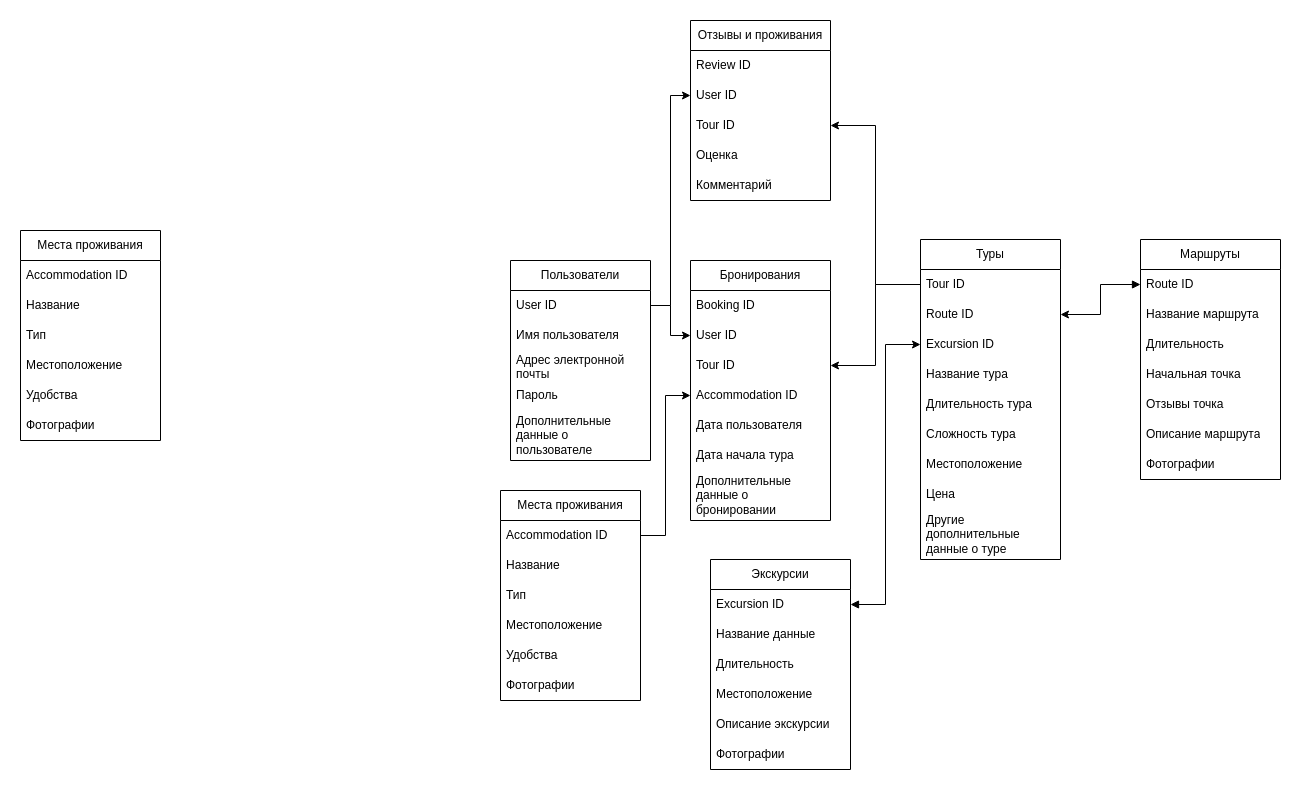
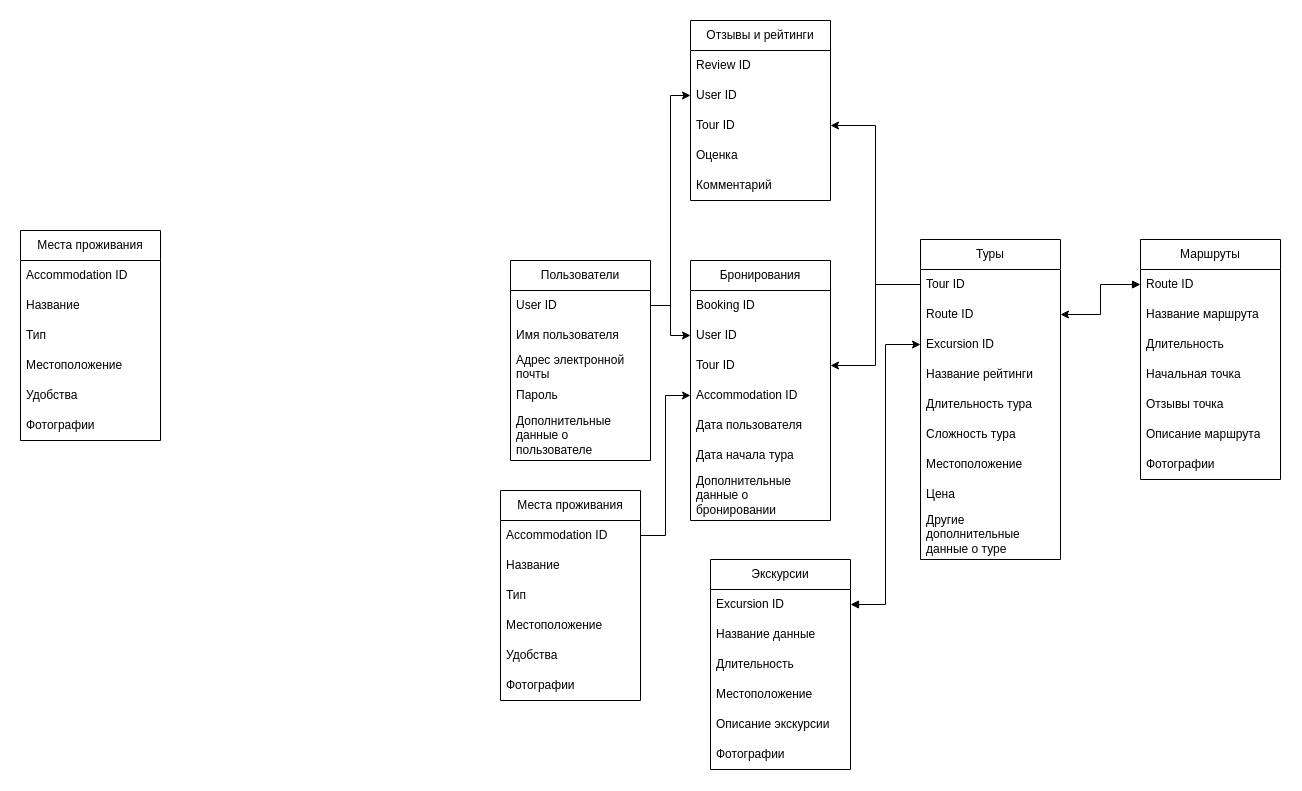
  <mxCell id="0" />
  <mxCell id="1" parent="0" />
  <mxCell id="2" value="Места проживания" style="swimlane;fontStyle=0;childLayout=stackLayout;horizontal=1;startSize=30;horizontalStack=0;resizeParent=1;resizeParentMax=0;resizeLast=0;collapsible=1;marginBottom=0;whiteSpace=wrap;html=1;" vertex="1" parent="1"><mxGeometry x="500" y="490" width="140" height="210" as="geometry" /></mxCell>
  <mxCell id="3" value="Accommodation ID" style="text;strokeColor=none;fillColor=none;align=left;verticalAlign=middle;spacingLeft=4;spacingRight=4;overflow=hidden;points=[[0,0.5],[1,0.5]];portConstraint=eastwest;rotatable=0;whiteSpace=wrap;html=1;" vertex="1" parent="2"><mxGeometry y="30" width="140" height="30" as="geometry" /></mxCell>
  <mxCell id="4" value="Название" style="text;strokeColor=none;fillColor=none;align=left;verticalAlign=middle;spacingLeft=4;spacingRight=4;overflow=hidden;points=[[0,0.5],[1,0.5]];portConstraint=eastwest;rotatable=0;whiteSpace=wrap;html=1;" vertex="1" parent="2"><mxGeometry y="60" width="140" height="30" as="geometry" /></mxCell>
  <mxCell id="5" value="Тип" style="text;strokeColor=none;fillColor=none;align=left;verticalAlign=middle;spacingLeft=4;spacingRight=4;overflow=hidden;points=[[0,0.5],[1,0.5]];portConstraint=eastwest;rotatable=0;whiteSpace=wrap;html=1;" vertex="1" parent="2"><mxGeometry y="90" width="140" height="30" as="geometry" /></mxCell>
  <mxCell id="6" value="Местоположение" style="text;strokeColor=none;fillColor=none;align=left;verticalAlign=middle;spacingLeft=4;spacingRight=4;overflow=hidden;points=[[0,0.5],[1,0.5]];portConstraint=eastwest;rotatable=0;whiteSpace=wrap;html=1;" vertex="1" parent="2"><mxGeometry y="120" width="140" height="30" as="geometry" /></mxCell>
  <mxCell id="7" value="Удобства" style="text;strokeColor=none;fillColor=none;align=left;verticalAlign=middle;spacingLeft=4;spacingRight=4;overflow=hidden;points=[[0,0.5],[1,0.5]];portConstraint=eastwest;rotatable=0;whiteSpace=wrap;html=1;" vertex="1" parent="2"><mxGeometry y="150" width="140" height="30" as="geometry" /></mxCell>
  <mxCell id="8" value="Фотографии" style="text;strokeColor=none;fillColor=none;align=left;verticalAlign=middle;spacingLeft=4;spacingRight=4;overflow=hidden;points=[[0,0.5],[1,0.5]];portConstraint=eastwest;rotatable=0;whiteSpace=wrap;html=1;" vertex="1" parent="2"><mxGeometry y="180" width="140" height="30" as="geometry" /></mxCell>
- <mxCell id="9" value="Отзывы и проживания" style="swimlane;fontStyle=0;childLayout=stackLayout;horizontal=1;startSize=30;horizontalStack=0;resizeParent=1;resizeParentMax=0;resizeLast=0;collapsible=1;marginBottom=0;whiteSpace=wrap;html=1;" vertex="1" parent="1"><mxGeometry x="690" y="20" width="140" height="180" as="geometry" /></mxCell>
+ <mxCell id="9" value="Отзывы и рейтинги" style="swimlane;fontStyle=0;childLayout=stackLayout;horizontal=1;startSize=30;horizontalStack=0;resizeParent=1;resizeParentMax=0;resizeLast=0;collapsible=1;marginBottom=0;whiteSpace=wrap;html=1;" vertex="1" parent="1"><mxGeometry x="690" y="20" width="140" height="180" as="geometry" /></mxCell>
  <mxCell id="10" value="Review ID" style="text;strokeColor=none;fillColor=none;align=left;verticalAlign=middle;spacingLeft=4;spacingRight=4;overflow=hidden;points=[[0,0.5],[1,0.5]];portConstraint=eastwest;rotatable=0;whiteSpace=wrap;html=1;" vertex="1" parent="9"><mxGeometry y="30" width="140" height="30" as="geometry" /></mxCell>
  <mxCell id="11" value="User ID" style="text;strokeColor=none;fillColor=none;align=left;verticalAlign=middle;spacingLeft=4;spacingRight=4;overflow=hidden;points=[[0,0.5],[1,0.5]];portConstraint=eastwest;rotatable=0;whiteSpace=wrap;html=1;" vertex="1" parent="9"><mxGeometry y="60" width="140" height="30" as="geometry" /></mxCell>
  <mxCell id="12" value="Tour ID" style="text;strokeColor=none;fillColor=none;align=left;verticalAlign=middle;spacingLeft=4;spacingRight=4;overflow=hidden;points=[[0,0.5],[1,0.5]];portConstraint=eastwest;rotatable=0;whiteSpace=wrap;html=1;" vertex="1" parent="9"><mxGeometry y="90" width="140" height="30" as="geometry" /></mxCell>
  <mxCell id="13" value="Оценка" style="text;strokeColor=none;fillColor=none;align=left;verticalAlign=middle;spacingLeft=4;spacingRight=4;overflow=hidden;points=[[0,0.5],[1,0.5]];portConstraint=eastwest;rotatable=0;whiteSpace=wrap;html=1;" vertex="1" parent="9"><mxGeometry y="120" width="140" height="30" as="geometry" /></mxCell>
  <mxCell id="14" value="Комментарий" style="text;strokeColor=none;fillColor=none;align=left;verticalAlign=middle;spacingLeft=4;spacingRight=4;overflow=hidden;points=[[0,0.5],[1,0.5]];portConstraint=eastwest;rotatable=0;whiteSpace=wrap;html=1;" vertex="1" parent="9"><mxGeometry y="150" width="140" height="30" as="geometry" /></mxCell>
  <mxCell id="15" value="Бронирования" style="swimlane;fontStyle=0;childLayout=stackLayout;horizontal=1;startSize=30;horizontalStack=0;resizeParent=1;resizeParentMax=0;resizeLast=0;collapsible=1;marginBottom=0;whiteSpace=wrap;html=1;" vertex="1" parent="1"><mxGeometry x="690" y="260" width="140" height="260" as="geometry" /></mxCell>
  <mxCell id="16" value="Booking ID" style="text;strokeColor=none;fillColor=none;align=left;verticalAlign=middle;spacingLeft=4;spacingRight=4;overflow=hidden;points=[[0,0.5],[1,0.5]];portConstraint=eastwest;rotatable=0;whiteSpace=wrap;html=1;" vertex="1" parent="15"><mxGeometry y="30" width="140" height="30" as="geometry" /></mxCell>
  <mxCell id="17" value="User ID" style="text;strokeColor=none;fillColor=none;align=left;verticalAlign=middle;spacingLeft=4;spacingRight=4;overflow=hidden;points=[[0,0.5],[1,0.5]];portConstraint=eastwest;rotatable=0;whiteSpace=wrap;html=1;" vertex="1" parent="15"><mxGeometry y="60" width="140" height="30" as="geometry" /></mxCell>
  <mxCell id="18" value="Tour ID" style="text;strokeColor=none;fillColor=none;align=left;verticalAlign=middle;spacingLeft=4;spacingRight=4;overflow=hidden;points=[[0,0.5],[1,0.5]];portConstraint=eastwest;rotatable=0;whiteSpace=wrap;html=1;" vertex="1" parent="15"><mxGeometry y="90" width="140" height="30" as="geometry" /></mxCell>
  <mxCell id="19" value="Accommodation ID" style="text;strokeColor=none;fillColor=none;align=left;verticalAlign=middle;spacingLeft=4;spacingRight=4;overflow=hidden;points=[[0,0.5],[1,0.5]];portConstraint=eastwest;rotatable=0;whiteSpace=wrap;html=1;" vertex="1" parent="15"><mxGeometry y="120" width="140" height="30" as="geometry" /></mxCell>
  <mxCell id="20" value="Дата пользователя" style="text;strokeColor=none;fillColor=none;align=left;verticalAlign=middle;spacingLeft=4;spacingRight=4;overflow=hidden;points=[[0,0.5],[1,0.5]];portConstraint=eastwest;rotatable=0;whiteSpace=wrap;html=1;" vertex="1" parent="15"><mxGeometry y="150" width="140" height="30" as="geometry" /></mxCell>
  <mxCell id="21" value="Дата начала тура" style="text;strokeColor=none;fillColor=none;align=left;verticalAlign=middle;spacingLeft=4;spacingRight=4;overflow=hidden;points=[[0,0.5],[1,0.5]];portConstraint=eastwest;rotatable=0;whiteSpace=wrap;html=1;" vertex="1" parent="15"><mxGeometry y="180" width="140" height="30" as="geometry" /></mxCell>
  <mxCell id="22" value="Дополнительные данные о бронировании" style="text;strokeColor=none;fillColor=none;align=left;verticalAlign=middle;spacingLeft=4;spacingRight=4;overflow=hidden;points=[[0,0.5],[1,0.5]];portConstraint=eastwest;rotatable=0;whiteSpace=wrap;html=1;" vertex="1" parent="15"><mxGeometry y="210" width="140" height="50" as="geometry" /></mxCell>
  <mxCell id="23" value="Пользователи" style="swimlane;fontStyle=0;childLayout=stackLayout;horizontal=1;startSize=30;horizontalStack=0;resizeParent=1;resizeParentMax=0;resizeLast=0;collapsible=1;marginBottom=0;whiteSpace=wrap;html=1;" vertex="1" parent="1"><mxGeometry x="510" y="260" width="140" height="200" as="geometry" /></mxCell>
  <mxCell id="24" value="User ID" style="text;strokeColor=none;fillColor=none;align=left;verticalAlign=middle;spacingLeft=4;spacingRight=4;overflow=hidden;points=[[0,0.5],[1,0.5]];portConstraint=eastwest;rotatable=0;whiteSpace=wrap;html=1;" vertex="1" parent="23"><mxGeometry y="30" width="140" height="30" as="geometry" /></mxCell>
  <mxCell id="25" value="Имя пользователя" style="text;strokeColor=none;fillColor=none;align=left;verticalAlign=middle;spacingLeft=4;spacingRight=4;overflow=hidden;points=[[0,0.5],[1,0.5]];portConstraint=eastwest;rotatable=0;whiteSpace=wrap;html=1;" vertex="1" parent="23"><mxGeometry y="60" width="140" height="30" as="geometry" /></mxCell>
  <mxCell id="26" value="Адрес электронной почты" style="text;strokeColor=none;fillColor=none;align=left;verticalAlign=middle;spacingLeft=4;spacingRight=4;overflow=hidden;points=[[0,0.5],[1,0.5]];portConstraint=eastwest;rotatable=0;whiteSpace=wrap;html=1;" vertex="1" parent="23"><mxGeometry y="90" width="140" height="30" as="geometry" /></mxCell>
  <mxCell id="27" value="Пароль" style="text;strokeColor=none;fillColor=none;align=left;verticalAlign=middle;spacingLeft=4;spacingRight=4;overflow=hidden;points=[[0,0.5],[1,0.5]];portConstraint=eastwest;rotatable=0;whiteSpace=wrap;html=1;" vertex="1" parent="23"><mxGeometry y="120" width="140" height="30" as="geometry" /></mxCell>
  <mxCell id="28" value="Дополнительные данные о пользователе" style="text;strokeColor=none;fillColor=none;align=left;verticalAlign=middle;spacingLeft=4;spacingRight=4;overflow=hidden;points=[[0,0.5],[1,0.5]];portConstraint=eastwest;rotatable=0;whiteSpace=wrap;html=1;" vertex="1" parent="23"><mxGeometry y="150" width="140" height="50" as="geometry" /></mxCell>
  <mxCell id="29" value="Туры" style="swimlane;fontStyle=0;childLayout=stackLayout;horizontal=1;startSize=30;horizontalStack=0;resizeParent=1;resizeParentMax=0;resizeLast=0;collapsible=1;marginBottom=0;whiteSpace=wrap;html=1;" vertex="1" parent="1"><mxGeometry x="920" y="239" width="140" height="320" as="geometry" /></mxCell>
  <mxCell id="30" value="Tour ID" style="text;strokeColor=none;fillColor=none;align=left;verticalAlign=middle;spacingLeft=4;spacingRight=4;overflow=hidden;points=[[0,0.5],[1,0.5]];portConstraint=eastwest;rotatable=0;whiteSpace=wrap;html=1;" vertex="1" parent="29"><mxGeometry y="30" width="140" height="30" as="geometry" /></mxCell>
  <mxCell id="31" value="Route ID" style="text;strokeColor=none;fillColor=none;align=left;verticalAlign=middle;spacingLeft=4;spacingRight=4;overflow=hidden;points=[[0,0.5],[1,0.5]];portConstraint=eastwest;rotatable=0;whiteSpace=wrap;html=1;" vertex="1" parent="29"><mxGeometry y="60" width="140" height="30" as="geometry" /></mxCell>
  <mxCell id="32" value="Excursion ID" style="text;strokeColor=none;fillColor=none;align=left;verticalAlign=middle;spacingLeft=4;spacingRight=4;overflow=hidden;points=[[0,0.5],[1,0.5]];portConstraint=eastwest;rotatable=0;whiteSpace=wrap;html=1;" vertex="1" parent="29"><mxGeometry y="90" width="140" height="30" as="geometry" /></mxCell>
- <mxCell id="33" value="Название тура" style="text;strokeColor=none;fillColor=none;align=left;verticalAlign=middle;spacingLeft=4;spacingRight=4;overflow=hidden;points=[[0,0.5],[1,0.5]];portConstraint=eastwest;rotatable=0;whiteSpace=wrap;html=1;" vertex="1" parent="29"><mxGeometry y="120" width="140" height="30" as="geometry" /></mxCell>
+ <mxCell id="33" value="Название рейтинги" style="text;strokeColor=none;fillColor=none;align=left;verticalAlign=middle;spacingLeft=4;spacingRight=4;overflow=hidden;points=[[0,0.5],[1,0.5]];portConstraint=eastwest;rotatable=0;whiteSpace=wrap;html=1;" vertex="1" parent="29"><mxGeometry y="120" width="140" height="30" as="geometry" /></mxCell>
  <mxCell id="34" value="Длительность тура" style="text;strokeColor=none;fillColor=none;align=left;verticalAlign=middle;spacingLeft=4;spacingRight=4;overflow=hidden;points=[[0,0.5],[1,0.5]];portConstraint=eastwest;rotatable=0;whiteSpace=wrap;html=1;" vertex="1" parent="29"><mxGeometry y="150" width="140" height="30" as="geometry" /></mxCell>
  <mxCell id="35" value="Сложность тура" style="text;strokeColor=none;fillColor=none;align=left;verticalAlign=middle;spacingLeft=4;spacingRight=4;overflow=hidden;points=[[0,0.5],[1,0.5]];portConstraint=eastwest;rotatable=0;whiteSpace=wrap;html=1;" vertex="1" parent="29"><mxGeometry y="180" width="140" height="30" as="geometry" /></mxCell>
  <mxCell id="36" value="Местоположение" style="text;strokeColor=none;fillColor=none;align=left;verticalAlign=middle;spacingLeft=4;spacingRight=4;overflow=hidden;points=[[0,0.5],[1,0.5]];portConstraint=eastwest;rotatable=0;whiteSpace=wrap;html=1;" vertex="1" parent="29"><mxGeometry y="210" width="140" height="30" as="geometry" /></mxCell>
  <mxCell id="37" value="Цена" style="text;strokeColor=none;fillColor=none;align=left;verticalAlign=middle;spacingLeft=4;spacingRight=4;overflow=hidden;points=[[0,0.5],[1,0.5]];portConstraint=eastwest;rotatable=0;whiteSpace=wrap;html=1;" vertex="1" parent="29"><mxGeometry y="240" width="140" height="30" as="geometry" /></mxCell>
  <mxCell id="38" value="Другие дополнительные данные о туре" style="text;strokeColor=none;fillColor=none;align=left;verticalAlign=middle;spacingLeft=4;spacingRight=4;overflow=hidden;points=[[0,0.5],[1,0.5]];portConstraint=eastwest;rotatable=0;whiteSpace=wrap;html=1;" vertex="1" parent="29"><mxGeometry y="270" width="140" height="50" as="geometry" /></mxCell>
  <mxCell id="39" value="Места проживания" style="swimlane;fontStyle=0;childLayout=stackLayout;horizontal=1;startSize=30;horizontalStack=0;resizeParent=1;resizeParentMax=0;resizeLast=0;collapsible=1;marginBottom=0;whiteSpace=wrap;html=1;" vertex="1" parent="1"><mxGeometry x="20" y="230" width="140" height="210" as="geometry" /></mxCell>
  <mxCell id="40" value="Accommodation ID" style="text;strokeColor=none;fillColor=none;align=left;verticalAlign=middle;spacingLeft=4;spacingRight=4;overflow=hidden;points=[[0,0.5],[1,0.5]];portConstraint=eastwest;rotatable=0;whiteSpace=wrap;html=1;" vertex="1" parent="39"><mxGeometry y="30" width="140" height="30" as="geometry" /></mxCell>
  <mxCell id="41" value="Название" style="text;strokeColor=none;fillColor=none;align=left;verticalAlign=middle;spacingLeft=4;spacingRight=4;overflow=hidden;points=[[0,0.5],[1,0.5]];portConstraint=eastwest;rotatable=0;whiteSpace=wrap;html=1;" vertex="1" parent="39"><mxGeometry y="60" width="140" height="30" as="geometry" /></mxCell>
  <mxCell id="42" value="Тип" style="text;strokeColor=none;fillColor=none;align=left;verticalAlign=middle;spacingLeft=4;spacingRight=4;overflow=hidden;points=[[0,0.5],[1,0.5]];portConstraint=eastwest;rotatable=0;whiteSpace=wrap;html=1;" vertex="1" parent="39"><mxGeometry y="90" width="140" height="30" as="geometry" /></mxCell>
  <mxCell id="43" value="Местоположение" style="text;strokeColor=none;fillColor=none;align=left;verticalAlign=middle;spacingLeft=4;spacingRight=4;overflow=hidden;points=[[0,0.5],[1,0.5]];portConstraint=eastwest;rotatable=0;whiteSpace=wrap;html=1;" vertex="1" parent="39"><mxGeometry y="120" width="140" height="30" as="geometry" /></mxCell>
  <mxCell id="44" value="Удобства" style="text;strokeColor=none;fillColor=none;align=left;verticalAlign=middle;spacingLeft=4;spacingRight=4;overflow=hidden;points=[[0,0.5],[1,0.5]];portConstraint=eastwest;rotatable=0;whiteSpace=wrap;html=1;" vertex="1" parent="39"><mxGeometry y="150" width="140" height="30" as="geometry" /></mxCell>
  <mxCell id="45" value="Фотографии" style="text;strokeColor=none;fillColor=none;align=left;verticalAlign=middle;spacingLeft=4;spacingRight=4;overflow=hidden;points=[[0,0.5],[1,0.5]];portConstraint=eastwest;rotatable=0;whiteSpace=wrap;html=1;" vertex="1" parent="39"><mxGeometry y="180" width="140" height="30" as="geometry" /></mxCell>
  <mxCell id="46" value="Экскурсии" style="swimlane;fontStyle=0;childLayout=stackLayout;horizontal=1;startSize=30;horizontalStack=0;resizeParent=1;resizeParentMax=0;resizeLast=0;collapsible=1;marginBottom=0;whiteSpace=wrap;html=1;" vertex="1" parent="1"><mxGeometry x="710" y="559" width="140" height="210" as="geometry" /></mxCell>
  <mxCell id="47" value="Excursion ID" style="text;strokeColor=none;fillColor=none;align=left;verticalAlign=middle;spacingLeft=4;spacingRight=4;overflow=hidden;points=[[0,0.5],[1,0.5]];portConstraint=eastwest;rotatable=0;whiteSpace=wrap;html=1;" vertex="1" parent="46"><mxGeometry y="30" width="140" height="30" as="geometry" /></mxCell>
  <mxCell id="48" value="Название данные" style="text;strokeColor=none;fillColor=none;align=left;verticalAlign=middle;spacingLeft=4;spacingRight=4;overflow=hidden;points=[[0,0.5],[1,0.5]];portConstraint=eastwest;rotatable=0;whiteSpace=wrap;html=1;" vertex="1" parent="46"><mxGeometry y="60" width="140" height="30" as="geometry" /></mxCell>
  <mxCell id="49" value="Длительность" style="text;strokeColor=none;fillColor=none;align=left;verticalAlign=middle;spacingLeft=4;spacingRight=4;overflow=hidden;points=[[0,0.5],[1,0.5]];portConstraint=eastwest;rotatable=0;whiteSpace=wrap;html=1;" vertex="1" parent="46"><mxGeometry y="90" width="140" height="30" as="geometry" /></mxCell>
  <mxCell id="50" value="Местоположение" style="text;strokeColor=none;fillColor=none;align=left;verticalAlign=middle;spacingLeft=4;spacingRight=4;overflow=hidden;points=[[0,0.5],[1,0.5]];portConstraint=eastwest;rotatable=0;whiteSpace=wrap;html=1;" vertex="1" parent="46"><mxGeometry y="120" width="140" height="30" as="geometry" /></mxCell>
  <mxCell id="51" value="Описание экскурсии" style="text;strokeColor=none;fillColor=none;align=left;verticalAlign=middle;spacingLeft=4;spacingRight=4;overflow=hidden;points=[[0,0.5],[1,0.5]];portConstraint=eastwest;rotatable=0;whiteSpace=wrap;html=1;" vertex="1" parent="46"><mxGeometry y="150" width="140" height="30" as="geometry" /></mxCell>
  <mxCell id="52" value="Фотографии" style="text;strokeColor=none;fillColor=none;align=left;verticalAlign=middle;spacingLeft=4;spacingRight=4;overflow=hidden;points=[[0,0.5],[1,0.5]];portConstraint=eastwest;rotatable=0;whiteSpace=wrap;html=1;" vertex="1" parent="46"><mxGeometry y="180" width="140" height="30" as="geometry" /></mxCell>
  <mxCell id="53" value="Маршруты" style="swimlane;fontStyle=0;childLayout=stackLayout;horizontal=1;startSize=30;horizontalStack=0;resizeParent=1;resizeParentMax=0;resizeLast=0;collapsible=1;marginBottom=0;whiteSpace=wrap;html=1;" vertex="1" parent="1"><mxGeometry x="1140" y="239" width="140" height="240" as="geometry" /></mxCell>
  <mxCell id="54" value="Route ID" style="text;strokeColor=none;fillColor=none;align=left;verticalAlign=middle;spacingLeft=4;spacingRight=4;overflow=hidden;points=[[0,0.5],[1,0.5]];portConstraint=eastwest;rotatable=0;whiteSpace=wrap;html=1;" vertex="1" parent="53"><mxGeometry y="30" width="140" height="30" as="geometry" /></mxCell>
  <mxCell id="55" value="Название маршрута" style="text;strokeColor=none;fillColor=none;align=left;verticalAlign=middle;spacingLeft=4;spacingRight=4;overflow=hidden;points=[[0,0.5],[1,0.5]];portConstraint=eastwest;rotatable=0;whiteSpace=wrap;html=1;" vertex="1" parent="53"><mxGeometry y="60" width="140" height="30" as="geometry" /></mxCell>
  <mxCell id="56" value="Длительность" style="text;strokeColor=none;fillColor=none;align=left;verticalAlign=middle;spacingLeft=4;spacingRight=4;overflow=hidden;points=[[0,0.5],[1,0.5]];portConstraint=eastwest;rotatable=0;whiteSpace=wrap;html=1;" vertex="1" parent="53"><mxGeometry y="90" width="140" height="30" as="geometry" /></mxCell>
  <mxCell id="57" value="Начальная точка" style="text;strokeColor=none;fillColor=none;align=left;verticalAlign=middle;spacingLeft=4;spacingRight=4;overflow=hidden;points=[[0,0.5],[1,0.5]];portConstraint=eastwest;rotatable=0;whiteSpace=wrap;html=1;" vertex="1" parent="53"><mxGeometry y="120" width="140" height="30" as="geometry" /></mxCell>
  <mxCell id="58" value="Отзывы точка" style="text;strokeColor=none;fillColor=none;align=left;verticalAlign=middle;spacingLeft=4;spacingRight=4;overflow=hidden;points=[[0,0.5],[1,0.5]];portConstraint=eastwest;rotatable=0;whiteSpace=wrap;html=1;" vertex="1" parent="53"><mxGeometry y="150" width="140" height="30" as="geometry" /></mxCell>
  <mxCell id="59" value="Описание маршрута" style="text;strokeColor=none;fillColor=none;align=left;verticalAlign=middle;spacingLeft=4;spacingRight=4;overflow=hidden;points=[[0,0.5],[1,0.5]];portConstraint=eastwest;rotatable=0;whiteSpace=wrap;html=1;" vertex="1" parent="53"><mxGeometry y="180" width="140" height="30" as="geometry" /></mxCell>
  <mxCell id="60" value="Фотографии" style="text;strokeColor=none;fillColor=none;align=left;verticalAlign=middle;spacingLeft=4;spacingRight=4;overflow=hidden;points=[[0,0.5],[1,0.5]];portConstraint=eastwest;rotatable=0;whiteSpace=wrap;html=1;" vertex="1" parent="53"><mxGeometry y="210" width="140" height="30" as="geometry" /></mxCell>
  <mxCell id="61" style="edgeStyle=orthogonalEdgeStyle;rounded=0;orthogonalLoop=1;jettySize=auto;html=1;entryX=0;entryY=0.5;entryDx=0;entryDy=0;" edge="1" parent="1" source="24" target="17"><mxGeometry relative="1" as="geometry" /></mxCell>
  <mxCell id="62" style="edgeStyle=orthogonalEdgeStyle;rounded=0;orthogonalLoop=1;jettySize=auto;html=1;entryX=0;entryY=0.5;entryDx=0;entryDy=0;" edge="1" parent="1" source="24" target="11"><mxGeometry relative="1" as="geometry" /></mxCell>
  <mxCell id="63" style="edgeStyle=orthogonalEdgeStyle;rounded=0;orthogonalLoop=1;jettySize=auto;html=1;" edge="1" parent="1" source="30" target="18"><mxGeometry relative="1" as="geometry" /></mxCell>
  <mxCell id="64" style="edgeStyle=orthogonalEdgeStyle;rounded=0;orthogonalLoop=1;jettySize=auto;html=1;entryX=1;entryY=0.5;entryDx=0;entryDy=0;" edge="1" parent="1" source="30" target="12"><mxGeometry relative="1" as="geometry" /></mxCell>
  <mxCell id="65" style="edgeStyle=orthogonalEdgeStyle;rounded=0;orthogonalLoop=1;jettySize=auto;html=1;entryX=1;entryY=0.5;entryDx=0;entryDy=0;startArrow=block;startFill=1;" edge="1" parent="1" source="54" target="31"><mxGeometry relative="1" as="geometry" /></mxCell>
  <mxCell id="66" style="edgeStyle=orthogonalEdgeStyle;rounded=0;orthogonalLoop=1;jettySize=auto;html=1;entryX=0;entryY=0.5;entryDx=0;entryDy=0;startArrow=block;startFill=1;" edge="1" parent="1" source="47" target="32"><mxGeometry relative="1" as="geometry" /></mxCell>
  <mxCell id="67" style="edgeStyle=orthogonalEdgeStyle;rounded=0;orthogonalLoop=1;jettySize=auto;html=1;entryX=0;entryY=0.5;entryDx=0;entryDy=0;" edge="1" parent="1" source="3" target="19"><mxGeometry relative="1" as="geometry" /></mxCell>
